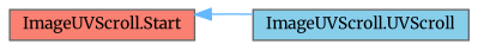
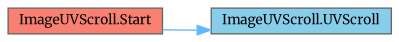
  digraph {
    rankdir=RL
    fontname=Merriweather
    node [fontname=Merriweather fontsize=10 shape=box style=filled]
    n1 [color=gray40 fillcolor=skyblue fontcolor=black height=0.2 label="ImageUVScroll.UVScroll" width=0.4]
    n2 [color=grey40 fillcolor=salmon height=0.2 label="ImageUVScroll.Start" width=0.4]
-   n2 -> n1 [color=steelblue1 dir=back fontname=Merriweather fontsize=10 labelfontname=Helvetica labelfontsize=10 style=solid]
+   n1 -> n2 [color=steelblue1 dir=back fontname=Merriweather fontsize=10 labelfontname=Helvetica labelfontsize=10 style=solid]
  }
